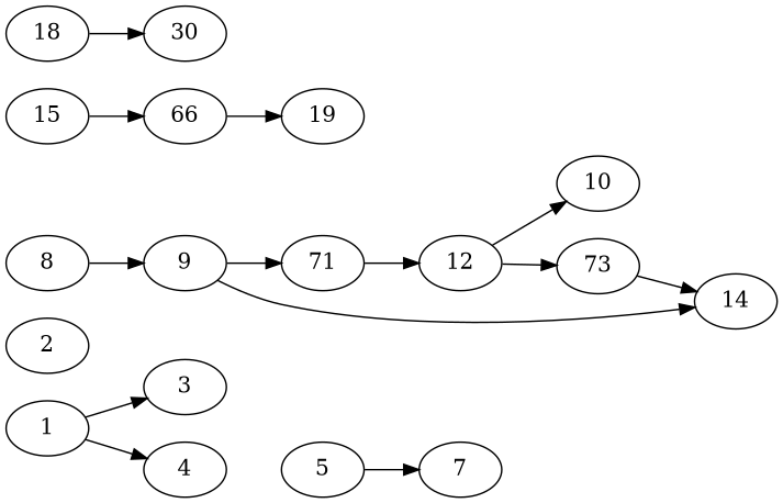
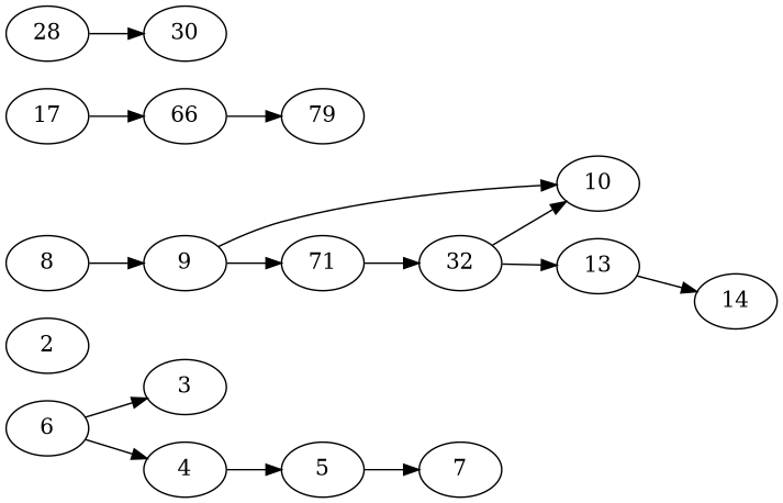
  digraph {
    rankdir=LR
    node [alpha=0.02]
-   1 [alpha=0.01 expect_size=48503808]
+   1 [alpha=0.01 expect_size=48503808 label=6]
    3 [expect_size=26905600]
    4 [alpha=0.19 expect_size=48133120]
    5 [alpha=0.06 expect_size=39048192]
    7 [alpha=0.11 expect_size=26659840]
    2 [expect_size=48807936]
    8 [expect_size=19988480]
    9 [alpha=0.04 expect_size=32369664]
    10 [alpha=0.03 expect_size=38532096]
    n10 [alpha=0.05 expect_size=41866240 label=71]
-   12 [alpha=0.13 expect_size=44424192]
-   13 [alpha=0.12 expect_size=49569792 label=73]
+   12 [alpha=0.13 expect_size=44424192 label=32]
+   13 [alpha=0.12 expect_size=49569792]
    14 [alpha=0.00 expect_size=7145472]
-   15 [alpha=0.10 expect_size=5312512]
+   15 [alpha=0.10 expect_size=5312512 label=17]
    n15 [alpha=0.07 expect_size=18289664 label=66]
-   19 [alpha=0.10 expect_size=38599680]
-   18 [alpha=0.14 expect_size=33201152]
+   19 [alpha=0.10 expect_size=38599680 label=79]
+   18 [alpha=0.14 expect_size=33201152 label=28]
    n18 [expect_size=48627712 label=30]
    1 -> 3
    1 -> 4
+   4 -> 5
    5 -> 7
    8 -> 9
-   9 -> 14
+   9 -> 10
    9 -> n10
    n10 -> 12
    12 -> 10
    12 -> 13
    13 -> 14
    15 -> n15
    n15 -> 19
    18 -> n18
  }
